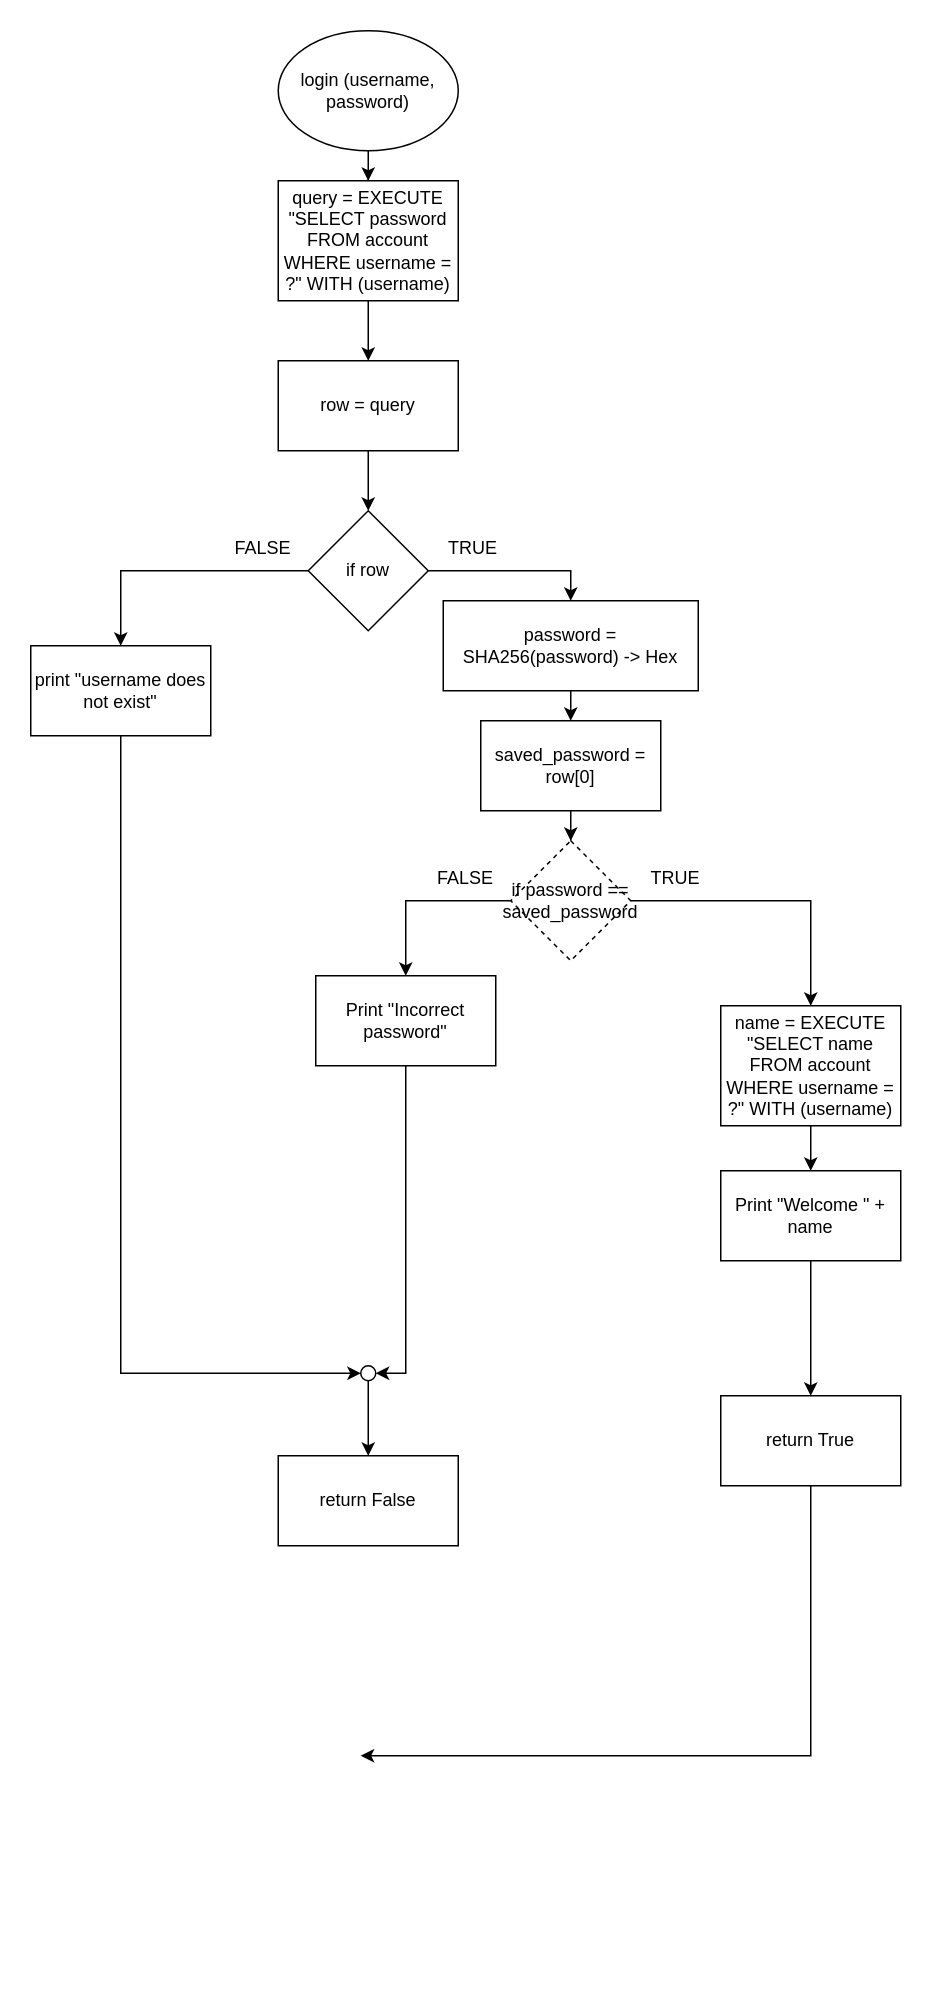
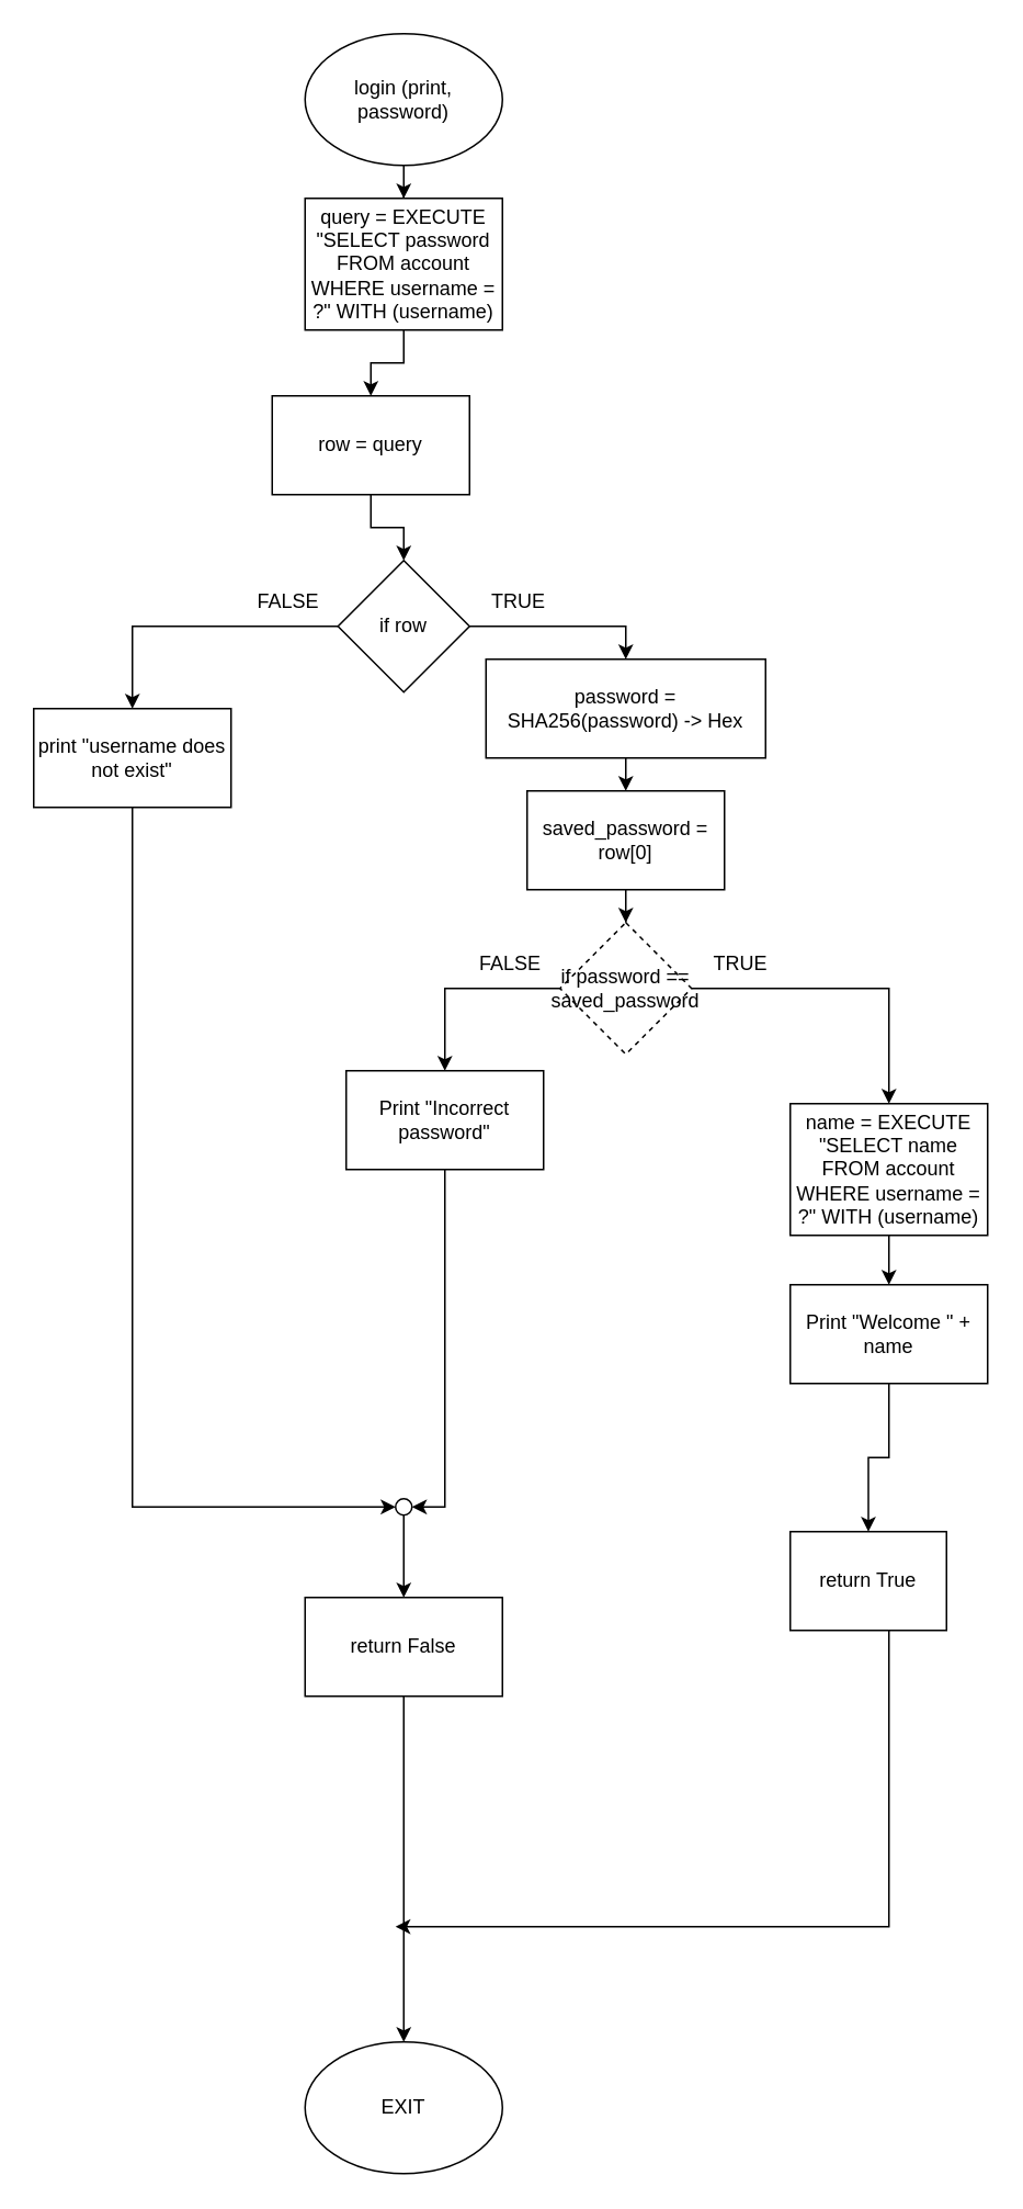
  <mxCell id="0" />
  <mxCell id="1" parent="0" />
  <mxCell id="2" value="" style="edgeStyle=orthogonalEdgeStyle;rounded=0;orthogonalLoop=1;jettySize=auto;html=1;" parent="1" source="3" target="5" edge="1"><mxGeometry relative="1" as="geometry" /></mxCell>
- <mxCell id="3" value="login (username, password)" style="ellipse;whiteSpace=wrap;html=1;" parent="1" vertex="1"><mxGeometry x="185" width="120" height="80" as="geometry" y="20" /></mxCell>
+ <mxCell id="3" value="login (print, password)" style="ellipse;whiteSpace=wrap;html=1;" parent="1" vertex="1"><mxGeometry x="185" width="120" height="80" as="geometry" y="20" /></mxCell>
  <mxCell id="4" value="" style="edgeStyle=orthogonalEdgeStyle;rounded=0;orthogonalLoop=1;jettySize=auto;html=1;" parent="1" source="5" target="7" edge="1"><mxGeometry relative="1" as="geometry" /></mxCell>
  <mxCell id="5" value="&lt;div&gt;query = EXECUTE &quot;SELECT password FROM account WHERE username = ?&quot; WITH (username)&lt;/div&gt;" style="whiteSpace=wrap;html=1;" parent="1" vertex="1"><mxGeometry x="185" y="120" width="120" height="80" as="geometry" /></mxCell>
  <mxCell id="6" value="" style="edgeStyle=orthogonalEdgeStyle;rounded=0;orthogonalLoop=1;jettySize=auto;html=1;" parent="1" source="7" target="10" edge="1"><mxGeometry relative="1" as="geometry" /></mxCell>
- <mxCell id="7" value="&lt;span class=&quot;hljs-operator&quot;&gt;row =&lt;/span&gt; query" style="whiteSpace=wrap;html=1;" parent="1" vertex="1"><mxGeometry x="185" y="240" width="120" height="60" as="geometry" /></mxCell>
+ <mxCell id="7" value="&lt;span class=&quot;hljs-operator&quot;&gt;row =&lt;/span&gt; query" style="whiteSpace=wrap;html=1;" parent="1" vertex="1"><mxGeometry x="165" y="240" width="120" height="60" as="geometry" /></mxCell>
  <mxCell id="8" value="" style="edgeStyle=orthogonalEdgeStyle;rounded=0;orthogonalLoop=1;jettySize=auto;html=1;entryX=0.5;entryY=0;entryDx=0;entryDy=0;" parent="1" source="10" target="36" edge="1"><mxGeometry relative="1" as="geometry"><mxPoint x="380" y="380" as="targetPoint" /></mxGeometry></mxCell>
  <mxCell id="9" value="" style="edgeStyle=orthogonalEdgeStyle;rounded=0;orthogonalLoop=1;jettySize=auto;html=1;" parent="1" source="10" target="21" edge="1"><mxGeometry relative="1" as="geometry" /></mxCell>
  <mxCell id="10" value="if row" style="rhombus;whiteSpace=wrap;html=1;" parent="1" vertex="1"><mxGeometry x="205" y="340" width="80" height="80" as="geometry" /></mxCell>
  <mxCell id="11" value="" style="edgeStyle=orthogonalEdgeStyle;rounded=0;orthogonalLoop=1;jettySize=auto;html=1;" parent="1" source="12" target="15" edge="1"><mxGeometry relative="1" as="geometry" /></mxCell>
  <mxCell id="12" value="saved_password = row[0]" style="whiteSpace=wrap;html=1;" parent="1" vertex="1"><mxGeometry x="320" y="480" width="120" height="60" as="geometry" /></mxCell>
  <mxCell id="13" value="" style="edgeStyle=orthogonalEdgeStyle;rounded=0;orthogonalLoop=1;jettySize=auto;html=1;" parent="1" source="15" target="19" edge="1"><mxGeometry relative="1" as="geometry" /></mxCell>
  <mxCell id="14" value="" style="edgeStyle=orthogonalEdgeStyle;rounded=0;orthogonalLoop=1;jettySize=auto;html=1;entryX=0.5;entryY=0;entryDx=0;entryDy=0;" parent="1" source="15" target="31" edge="1"><mxGeometry relative="1" as="geometry"><mxPoint x="540" y="650" as="targetPoint" /></mxGeometry></mxCell>
  <mxCell id="15" value="if password == saved_password" style="rhombus;whiteSpace=wrap;html=1;dashed=1;" parent="1" vertex="1"><mxGeometry x="340" y="560" width="80" height="80" as="geometry" /></mxCell>
  <mxCell id="16" style="edgeStyle=orthogonalEdgeStyle;rounded=0;orthogonalLoop=1;jettySize=auto;html=1;" parent="1" source="17" edge="1"><mxGeometry relative="1" as="geometry"><mxPoint x="240" y="1170" as="targetPoint" /><Array as="points"><mxPoint x="540" y="1170" /></Array></mxGeometry></mxCell>
- <mxCell id="17" value="return True" style="whiteSpace=wrap;html=1;" parent="1" vertex="1"><mxGeometry x="480" y="930" width="120" height="60" as="geometry" /></mxCell>
+ <mxCell id="17" value="return True" style="whiteSpace=wrap;html=1;" parent="1" vertex="1"><mxGeometry x="480" y="930" width="95" height="60" as="geometry" /></mxCell>
  <mxCell id="18" style="edgeStyle=orthogonalEdgeStyle;rounded=0;orthogonalLoop=1;jettySize=auto;html=1;entryX=1;entryY=0.5;entryDx=0;entryDy=0;exitX=0.5;exitY=1;exitDx=0;exitDy=0;" parent="1" source="19" target="27" edge="1"><mxGeometry relative="1" as="geometry"><mxPoint x="305" y="710" as="sourcePoint" /><mxPoint x="280" y="910" as="targetPoint" /><Array as="points"><mxPoint x="270" y="915" /></Array></mxGeometry></mxCell>
  <mxCell id="19" value="Print &quot;Incorrect password&quot;" style="whiteSpace=wrap;html=1;" parent="1" vertex="1"><mxGeometry x="210" y="650" width="120" height="60" as="geometry" /></mxCell>
  <mxCell id="20" style="edgeStyle=orthogonalEdgeStyle;rounded=0;orthogonalLoop=1;jettySize=auto;html=1;entryX=0;entryY=0.5;entryDx=0;entryDy=0;exitX=0.5;exitY=1;exitDx=0;exitDy=0;" parent="1" source="21" target="27" edge="1"><mxGeometry relative="1" as="geometry" /></mxCell>
  <mxCell id="21" value="print &quot;username does not exist&quot;" style="whiteSpace=wrap;html=1;" parent="1" vertex="1"><mxGeometry x="20" y="430" width="120" height="60" as="geometry" /></mxCell>
  <mxCell id="22" value="TRUE" style="text;html=1;align=center;verticalAlign=middle;whiteSpace=wrap;rounded=0;" parent="1" vertex="1"><mxGeometry x="285" y="350" width="60" height="30" as="geometry" /></mxCell>
  <mxCell id="23" value="TRUE" style="text;html=1;align=center;verticalAlign=middle;whiteSpace=wrap;rounded=0;" parent="1" vertex="1"><mxGeometry x="420" y="570" width="60" height="30" as="geometry" /></mxCell>
  <mxCell id="24" value="FALSE" style="text;html=1;align=center;verticalAlign=middle;whiteSpace=wrap;rounded=0;" parent="1" vertex="1"><mxGeometry x="145" y="350" width="60" height="30" as="geometry" /></mxCell>
  <mxCell id="25" value="FALSE" style="text;html=1;align=center;verticalAlign=middle;whiteSpace=wrap;rounded=0;" parent="1" vertex="1"><mxGeometry x="280" y="570" width="60" height="30" as="geometry" /></mxCell>
  <mxCell id="26" value="" style="edgeStyle=orthogonalEdgeStyle;rounded=0;orthogonalLoop=1;jettySize=auto;html=1;" parent="1" source="27" target="30" edge="1"><mxGeometry relative="1" as="geometry" /></mxCell>
  <mxCell id="27" value="" style="ellipse;whiteSpace=wrap;html=1;aspect=fixed;" parent="1" vertex="1"><mxGeometry x="240" y="910" width="10" height="10" as="geometry" /></mxCell>
+ <mxCell id="28" value="EXIT" style="ellipse;whiteSpace=wrap;html=1;" parent="1" vertex="1"><mxGeometry x="185" y="1240" width="120" height="80" as="geometry" /></mxCell>
+ <mxCell id="29" style="edgeStyle=orthogonalEdgeStyle;rounded=0;orthogonalLoop=1;jettySize=auto;html=1;exitX=0.5;exitY=1;exitDx=0;exitDy=0;entryX=0.5;entryY=0;entryDx=0;entryDy=0;" parent="1" source="30" target="28" edge="1"><mxGeometry relative="1" as="geometry" /></mxCell>
  <mxCell id="30" value="return False" style="whiteSpace=wrap;html=1;" parent="1" vertex="1"><mxGeometry x="185" y="970" width="120" height="60" as="geometry" /></mxCell>
  <mxCell id="31" value="name = EXECUTE &quot;SELECT name FROM account WHERE username = ?&quot; WITH (username)" style="whiteSpace=wrap;html=1;" parent="1" vertex="1"><mxGeometry x="480" y="670" width="120" height="80" as="geometry" /></mxCell>
  <mxCell id="32" value="" style="edgeStyle=orthogonalEdgeStyle;rounded=0;orthogonalLoop=1;jettySize=auto;html=1;" parent="1" source="31" target="34" edge="1"><mxGeometry relative="1" as="geometry"><mxPoint x="540" y="750" as="sourcePoint" /><mxPoint x="540" y="880" as="targetPoint" /></mxGeometry></mxCell>
  <mxCell id="33" value="" style="edgeStyle=orthogonalEdgeStyle;rounded=0;orthogonalLoop=1;jettySize=auto;html=1;" parent="1" source="34" target="17" edge="1"><mxGeometry relative="1" as="geometry" /></mxCell>
  <mxCell id="34" value="Print &quot;Welcome &quot; + name" style="whiteSpace=wrap;html=1;" parent="1" vertex="1"><mxGeometry x="480" y="780" width="120" height="60" as="geometry" /></mxCell>
  <mxCell id="35" style="edgeStyle=orthogonalEdgeStyle;rounded=0;orthogonalLoop=1;jettySize=auto;html=1;exitX=0.5;exitY=1;exitDx=0;exitDy=0;entryX=0.5;entryY=0;entryDx=0;entryDy=0;" edge="1" parent="1" source="36" target="12"><mxGeometry relative="1" as="geometry" /></mxCell>
  <mxCell id="36" value="password = SHA256(password) -&amp;gt; Hex" style="rounded=0;whiteSpace=wrap;html=1;" vertex="1" parent="1"><mxGeometry x="295" y="400" width="170" height="60" as="geometry" /></mxCell>
